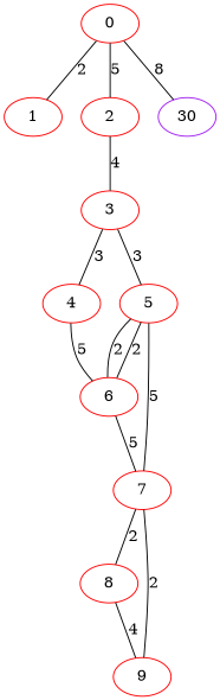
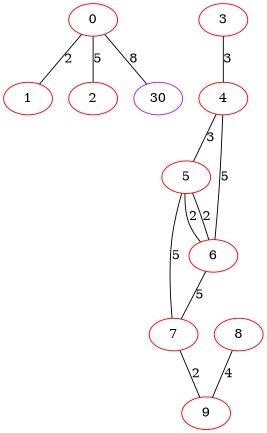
  graph {
    node [color=red weight=1]
    0
    1
    2
    n4 [color=purple label=30 weight=4]
    3
    4
    5
    6
    7
    8
    9
    0 -- 1 [label=2]
    0 -- 2 [label=5]
    0 -- n4 [label=8]
-   2 -- 3 [label=4]
    3 -- 4 [label=3]
-   3 -- 5 [label=3]
+   4 -- 5 [label=3]
    4 -- 6 [label=5]
    5 -- 6 [label=2]
    5 -- 6 [label=2]
    5 -- 7 [label=5]
    6 -- 7 [label=5]
-   7 -- 8 [label=2]
    7 -- 9 [label=2]
    8 -- 9 [label=4]
  }
